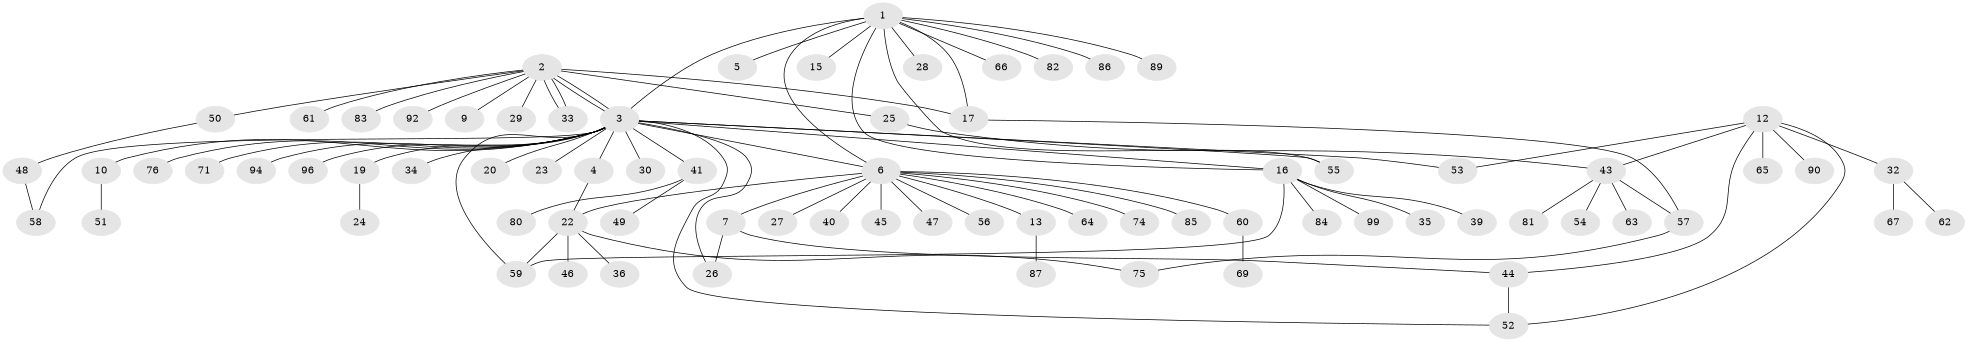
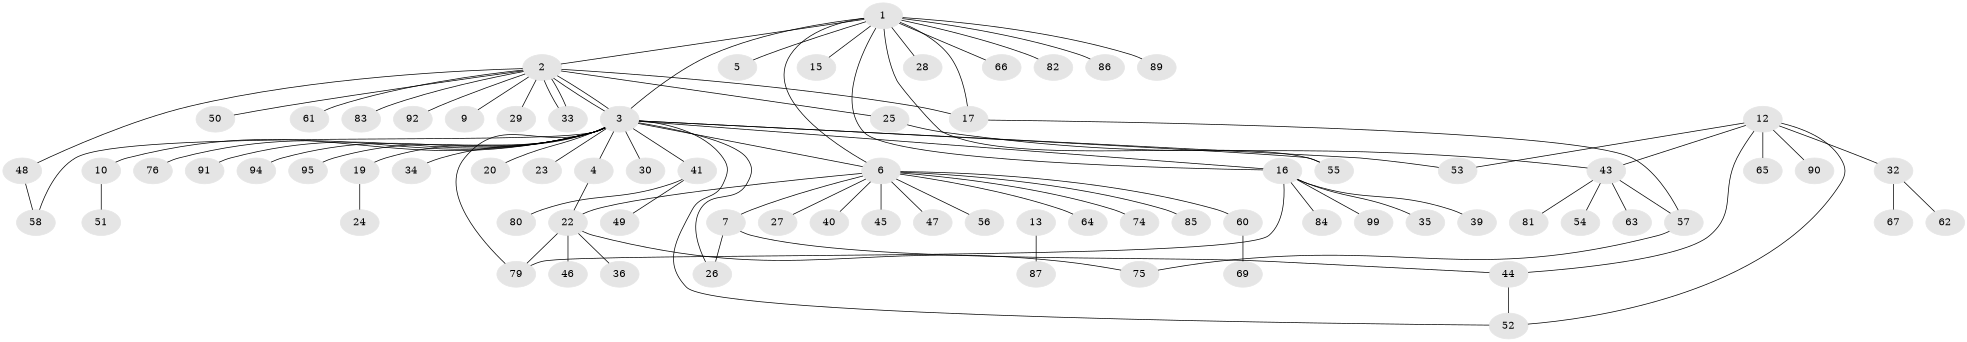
  graph {
    node [color=gray90 style=filled]
    1 [super="+70"]
    2 [super="+11"]
    3 [super="+77"]
    5
    6 [super="+21"]
    15
    16 [super="+18"]
    17 [super="+68"]
    28
    55
    66
    82
    86
    89
    9
    25
    29
    33
    48
    50 [super="+97"]
    61
    83
    92
    4
    10
    n26 [label=34]
    19
    20
    23
    26 [super="+78"]
    30
    41 [super="+42"]
    52 [super="+53"]
    58
-   59
+   59 [label=79]
    n36 [label=53]
    76
-   91 [label=71]
+   91
    94
-   95 [label=96]
+   95
    22 [super="+71"]
    7 [super="+88"]
    13
    27
    40
    45
    47
    56
    60
    64
    74
    85
    35
    39
    84
    99
    57
    12 [super="+34"]
    44
    32 [super="+79"]
    43 [super="+72"]
    65
    90
    51
    24 [super="+93"]
    49 [super="+100"]
    80 [super="+96"]
    36 [super="+37"]
    46
    75
    87 [super="+98"]
    69
    62
    67
    54
    63
    81
+   1 -- 2
    1 -- 3
    1 -- 5
    1 -- 6
    1 -- 15
    1 -- 16
    1 -- 17
    1 -- 28
    1 -- 55
    1 -- 66
    1 -- 82
    1 -- 86
    1 -- 89
    2 -- 3
    2 -- 3
    2 -- 17 [weight=2]
    2 -- 9
    2 -- 25
    2 -- 29
    2 -- 33
    2 -- 33
-   50 -- 48
+   2 -- 48
    2 -- 50
    2 -- 61 [weight=2]
    2 -- 83
    2 -- 92
    3 -- 6 [weight=2]
    3 -- 16
    3 -- 55
    3 -- 4
    3 -- 10
    3 -- n26
    3 -- 19
    3 -- 20
    3 -- 23
    3 -- 26
    3 -- 30
    3 -- 41
    3 -- 52
    3 -- 58
    3 -- 59
    3 -- n36
    3 -- 76
    3 -- 91
    3 -- 94
    3 -- 95
    6 -- 22
    6 -- 7
-   6 -- 13
    6 -- 27
    6 -- 40
    6 -- 45
    6 -- 47
    6 -- 56
    6 -- 60
    6 -- 64
    6 -- 74
    6 -- 85
    16 -- 59
    16 -- 35
    16 -- 39
    16 -- 84
    16 -- 99
    17 -- 57
    25 -- 43
    48 -- 58
    4 -- 22
    10 -- 51
    19 -- 24
    41 -- 49
    41 -- 80
    22 -- 59
    22 -- 36
    22 -- 46
    22 -- 75
    7 -- 26
    7 -- 44
    13 -- 87
    60 -- 69
    57 -- 75
    12 -- 52
    12 -- n36
    12 -- 44
    12 -- 32
    12 -- 43
    12 -- 65
    12 -- 90
    44 -- 52
    32 -- 62
    32 -- 67
    43 -- 57
    43 -- 54
    43 -- 63
    43 -- 81
  }
